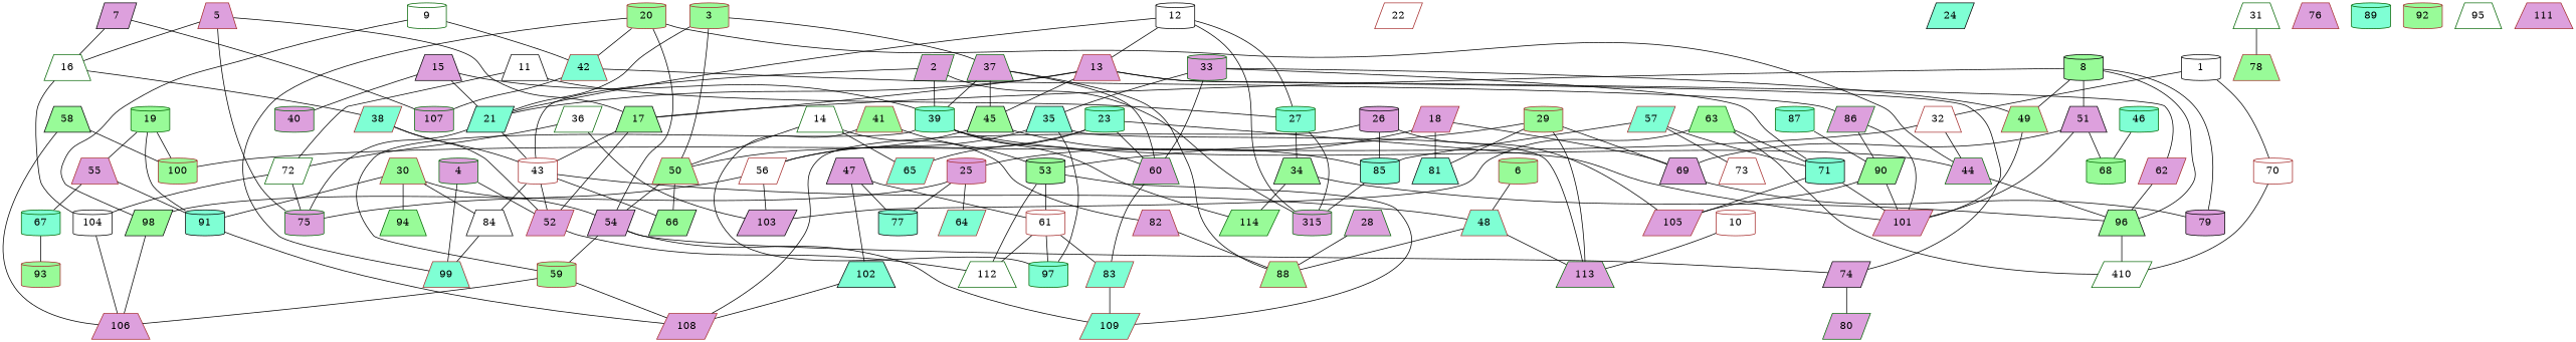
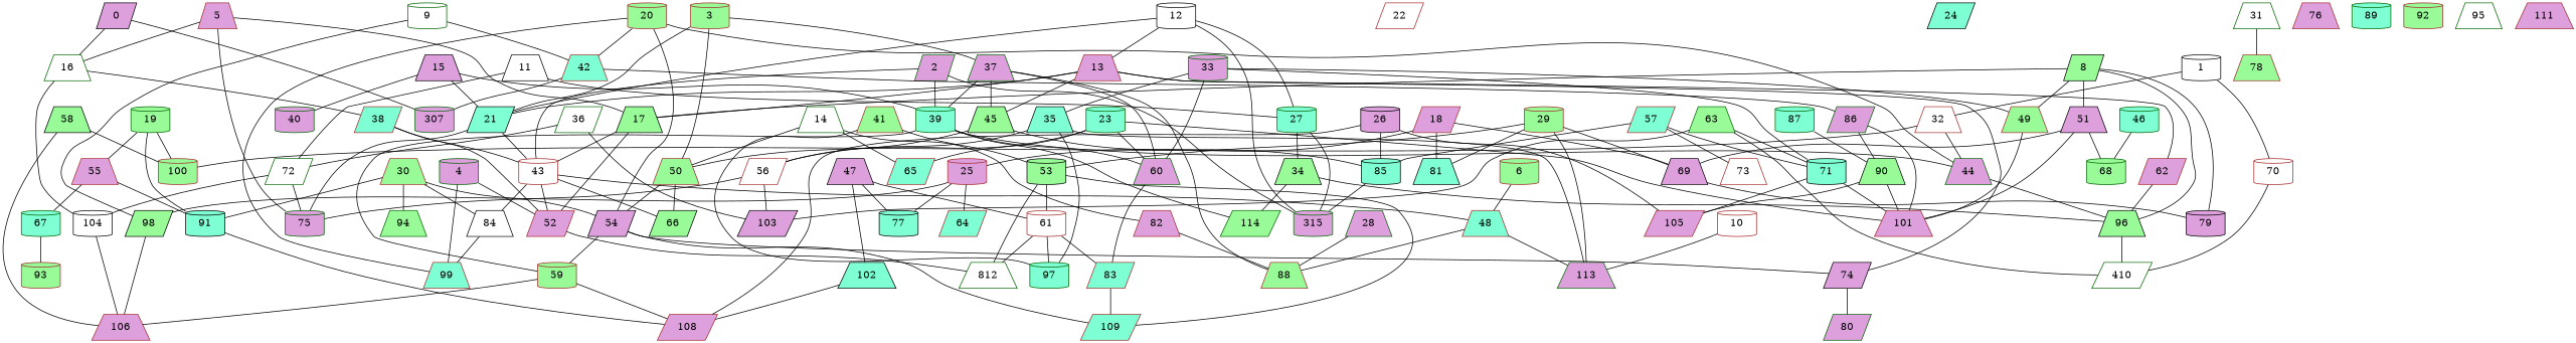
  graph {
    node [color=brown fillcolor=plum shape=trapezium style=filled]
    1 [color=black fillcolor=white shape=cylinder]
    32 [fillcolor=white]
    70 [fillcolor=white shape=cylinder]
    100 [fillcolor=palegreen shape=cylinder]
    44 [color=darkgreen]
    n6 [color=darkgreen fillcolor=white label=410 shape=parallelogram]
    2 [color=darkgreen shape=parallelogram]
    39 [color=darkgreen fillcolor=aquamarine shape=cylinder]
    43 [fillcolor=white shape=cylinder]
    n10 [color=darkgreen label=315 shape=cylinder]
    60 [color=darkgreen]
    114 [color=darkgreen fillcolor=palegreen shape=parallelogram]
    59 [fillcolor=palegreen shape=cylinder]
    52 [shape=parallelogram]
    48 [fillcolor=aquamarine]
    84 [color=black fillcolor=white]
    66 [color=black fillcolor=palegreen shape=parallelogram]
    3 [fillcolor=palegreen shape=cylinder]
    21 [color=black fillcolor=aquamarine shape=parallelogram]
    37 [color=darkgreen]
    50 [fillcolor=palegreen]
    75 [color=darkgreen shape=cylinder]
    45 [color=black fillcolor=palegreen]
    88 [fillcolor=palegreen]
    54 [color=black shape=parallelogram]
    4 [color=darkgreen shape=cylinder]
    99 [fillcolor=aquamarine]
-   112 [color=darkgreen fillcolor=white]
+   112 [color=darkgreen fillcolor=white label=812]
    16 [color=darkgreen fillcolor=white]
    5
    17 [color=black fillcolor=palegreen]
    38 [fillcolor=aquamarine shape=parallelogram]
    104 [color=black fillcolor=white shape=cylinder]
    6 [fillcolor=palegreen shape=cylinder]
    113 [color=darkgreen]
-   7 [color=black shape=parallelogram]
-   107 [color=darkgreen shape=cylinder]
-   8 [color=black fillcolor=palegreen shape=cylinder]
+   7 [color=black shape=parallelogram label=0]
+   107 [color=darkgreen shape=cylinder label=307]
+   8 [color=black fillcolor=palegreen shape=parallelogram]
    49 [fillcolor=palegreen]
    51 [color=black]
    79 [color=black shape=cylinder]
    96 [color=black fillcolor=palegreen]
-   101 [shape=parallelogram]
+   101
    69 [color=black]
    68 [color=darkgreen fillcolor=palegreen shape=cylinder]
    9 [color=darkgreen fillcolor=white shape=cylinder]
    42 [fillcolor=aquamarine]
    98 [color=black fillcolor=palegreen shape=parallelogram]
    86 [color=darkgreen shape=parallelogram]
    106
    10 [fillcolor=white shape=cylinder]
    11 [color=black fillcolor=white]
    27 [color=darkgreen fillcolor=aquamarine shape=cylinder]
    72 [color=darkgreen fillcolor=white shape=parallelogram]
    34 [color=black fillcolor=palegreen]
    12 [color=black fillcolor=white shape=cylinder]
    13
    62 [shape=parallelogram]
    74 [color=black shape=parallelogram]
    85 [color=black fillcolor=aquamarine shape=cylinder]
    80 [color=darkgreen shape=parallelogram]
    14 [color=darkgreen fillcolor=white]
    65 [fillcolor=aquamarine shape=parallelogram]
    82
    15 [color=black]
    40 [color=darkgreen shape=cylinder]
    18 [shape=parallelogram]
    25 [shape=cylinder]
    81 [color=black fillcolor=aquamarine]
    64 [fillcolor=aquamarine shape=parallelogram]
    77 [color=black fillcolor=aquamarine shape=cylinder]
    19 [color=darkgreen fillcolor=palegreen shape=cylinder]
    55
    91 [color=black fillcolor=aquamarine shape=cylinder]
    67 [color=darkgreen fillcolor=aquamarine shape=cylinder]
    108 [shape=parallelogram]
    20 [fillcolor=palegreen shape=cylinder]
    109 [fillcolor=aquamarine shape=parallelogram]
    22 [fillcolor=white shape=parallelogram]
    23 [color=darkgreen fillcolor=aquamarine shape=cylinder]
    56 [fillcolor=white shape=parallelogram]
    103 [color=black shape=parallelogram]
    83 [fillcolor=aquamarine shape=parallelogram]
    24 [color=black fillcolor=aquamarine shape=parallelogram]
    26 [color=black shape=cylinder]
    105 [shape=parallelogram]
    28 [color=darkgreen]
    29 [fillcolor=palegreen shape=cylinder]
    53 [color=black fillcolor=palegreen shape=cylinder]
    61 [fillcolor=white shape=cylinder]
    30 [fillcolor=palegreen]
    94 [color=darkgreen fillcolor=palegreen]
    97 [color=darkgreen fillcolor=aquamarine shape=cylinder]
    31 [color=darkgreen fillcolor=white]
    78 [fillcolor=palegreen]
    33 [color=darkgreen shape=cylinder]
    35 [color=black fillcolor=aquamarine]
    71 [color=black fillcolor=aquamarine shape=cylinder]
    36 [color=darkgreen fillcolor=white shape=parallelogram]
    41 [fillcolor=palegreen]
-   90 [color=black fillcolor=palegreen shape=parallelogram]
+   90 [color=black fillcolor=palegreen]
    46 [color=darkgreen fillcolor=aquamarine shape=cylinder]
    47 [color=black]
    102 [color=black fillcolor=aquamarine]
    93 [fillcolor=palegreen shape=cylinder]
    57 [fillcolor=aquamarine shape=parallelogram]
    73 [fillcolor=white]
    58 [color=black fillcolor=palegreen]
    63 [color=darkgreen fillcolor=palegreen]
    76
    87 [color=darkgreen fillcolor=aquamarine shape=cylinder]
    89 [color=darkgreen fillcolor=aquamarine shape=cylinder]
    92 [fillcolor=palegreen shape=cylinder]
    95 [color=darkgreen fillcolor=white]
    111
    1 -- 32
    1 -- 70
    32 -- 100
    32 -- 44
    70 -- n6
    44 -- 96
    2 -- 39
    2 -- 43
    2 -- n10
    39 -- 44
    39 -- 60
    39 -- 114
    39 -- 59
    43 -- 52
    43 -- 48
    43 -- 84
    43 -- 66
    60 -- 83
    59 -- 106
    59 -- 108
    52 -- 112
    48 -- 88
    48 -- 113
    84 -- 99
    3 -- 21
    3 -- 37
    3 -- 50
    21 -- 43
    21 -- 75
    37 -- 39
    37 -- 60
    37 -- 45
    37 -- 88
    50 -- 66
    50 -- 54
    45 -- 50
    45 -- 85
    54 -- 59
    54 -- 74
    54 -- 109
    4 -- 52
    4 -- 99
    16 -- 38
    16 -- 104
    5 -- 75
    5 -- 16
    5 -- 17
    17 -- 43
    17 -- 52
    38 -- 43
    38 -- 52
    104 -- 106
    6 -- 48
    7 -- 16
    7 -- 107
    8 -- 17
    8 -- 49
    8 -- 51
    8 -- 79
    8 -- 96
    49 -- 101
    51 -- 101
    51 -- 69
    51 -- 68
    96 -- n6
    69 -- 79
    9 -- 42
    9 -- 98
    42 -- 107
    42 -- 86
    98 -- 106
    86 -- 101
    86 -- 90
    10 -- 113
    11 -- 27
    11 -- 72
    27 -- n10
    27 -- 34
    72 -- 75
    72 -- 104
    34 -- 114
    34 -- 96
    12 -- n10
    12 -- 21
    12 -- 27
    12 -- 13
    13 -- 21
    13 -- 45
    13 -- 17
    13 -- 62
    13 -- 74
    62 -- 96
    74 -- 80
    85 -- n10
    14 -- 50
    14 -- 65
    14 -- 82
    82 -- 88
    15 -- 39
    15 -- 21
    15 -- 40
    18 -- 69
    18 -- 25
    18 -- 81
    25 -- 98
    25 -- 64
    25 -- 77
    19 -- 100
    19 -- 55
    19 -- 91
    55 -- 91
    55 -- 67
    91 -- 108
    67 -- 93
    20 -- 44
    20 -- 54
    20 -- 99
    20 -- 42
    23 -- 60
    23 -- 101
    23 -- 65
    23 -- 56
    56 -- 75
    56 -- 103
    83 -- 109
    26 -- 85
    26 -- 108
    26 -- 105
    28 -- 88
    29 -- 113
    29 -- 69
    29 -- 81
    29 -- 53
    53 -- 112
    53 -- 109
    53 -- 61
    61 -- 112
    61 -- 83
    61 -- 97
    30 -- 84
    30 -- 54
    30 -- 91
    30 -- 94
    31 -- 78
    33 -- 60
    33 -- 49
    33 -- 35
    33 -- 71
    35 -- 113
    35 -- 56
    35 -- 97
    71 -- 101
    71 -- 105
    36 -- 72
    36 -- 103
    41 -- 53
    41 -- 97
    90 -- 101
    90 -- 105
    46 -- 68
    47 -- 77
    47 -- 61
    47 -- 102
    102 -- 108
    57 -- 85
    57 -- 71
    57 -- 73
    58 -- 100
    58 -- 106
    63 -- n6
    63 -- 103
    63 -- 71
    87 -- 90
  }
